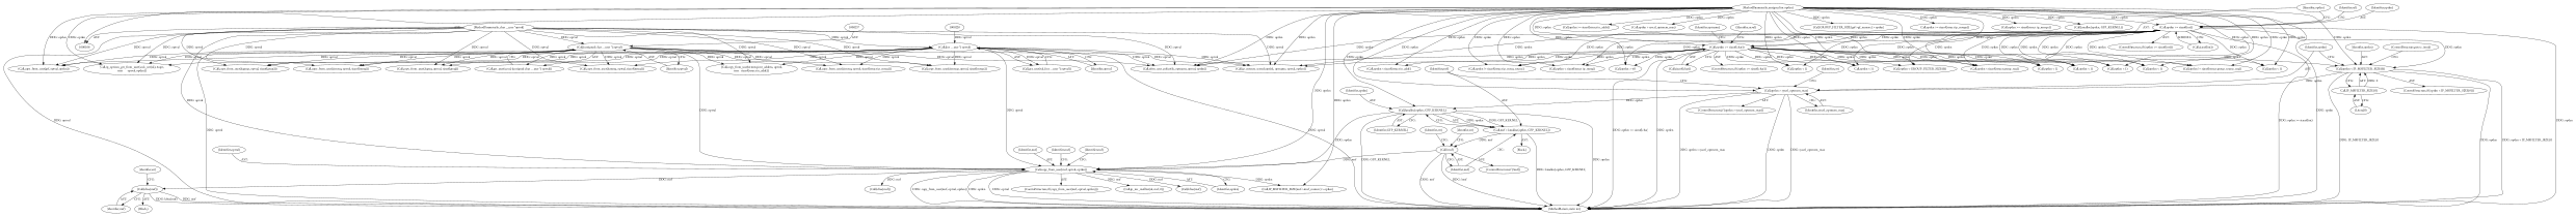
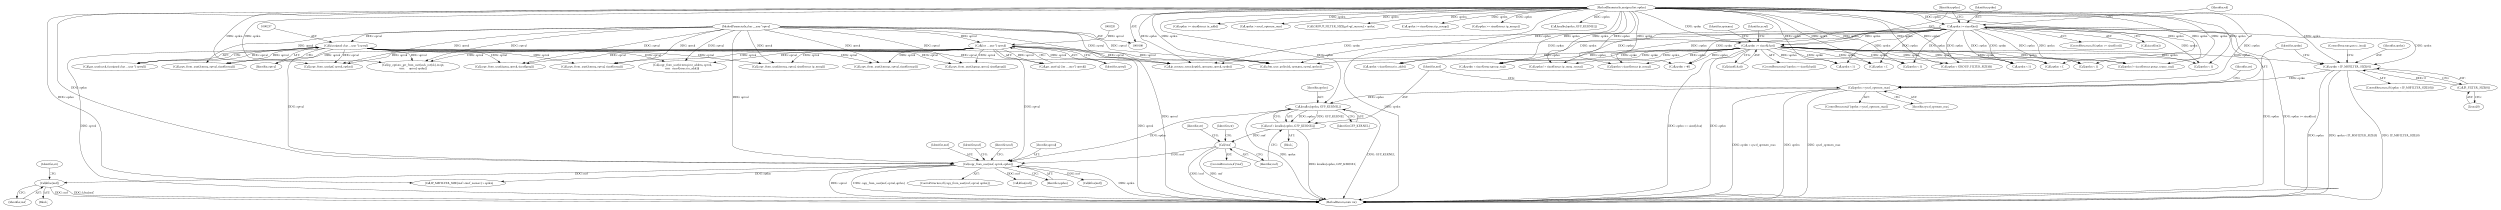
  digraph {
    fontname="EB Garamond"
    node [fontname="EB Garamond"]
    edge [fontname="EB Garamond"]
    n1 [label="(Call,kfree(msf))"]
    n2 [label="(Identifier,msf)"]
    n3 [label="(Block,)"]
    n4 [label="(MethodReturn,static int)"]
    n5 [label="(Call,copy_from_user(msf, optval, optlen))"]
    n6 [label="(Call,IP_MSFILTER_SIZE(msf->imsf_numsrc) > optlen)"]
    n7 [label="(ControlStructure,if (copy_from_user(msf, optval, optlen)))"]
-   n8 [label="(Call,ip_mc_msfilter(sk, msf, 0))"]
    n9 [label="(Call,kfree(msf))"]
    n10 [label="(Identifier,optlen)"]
    n11 [label="(Call,kfree(msf))"]
    n12 [label="(Call,!msf)"]
    n13 [label="(Identifier,msf)"]
    n14 [label="(ControlStructure,if (!msf))"]
    n15 [label="(Call,msf = kmalloc(optlen, GFP_KERNEL))"]
    n16 [label="(Call,kmalloc(optlen, GFP_KERNEL))"]
    n17 [label="(Block,)"]
    n18 [label="(Identifier,GFP_KERNEL)"]
    n19 [label="(Call,optlen > sysctl_optmem_max)"]
    n20 [label="(ControlStructure,if (optlen > sysctl_optmem_max))"]
    n21 [label="(Identifier,sysctl_optmem_max)"]
    n22 [label="(Call,optlen < IP_MSFILTER_SIZE(0))"]
-   n23 [label="(Call,IP_MSFILTER_SIZE(0))"]
+   n23 [label="(Call,IP_FILTER_SIZE(0))"]
    n24 [label="(ControlStructure,if (optlen < IP_MSFILTER_SIZE(0)))"]
    n25 [label="(Literal,0)"]
    n26 [label="(Call,optlen >= sizeof(char))"]
    n27 [label="(Call,optlen < 1)"]
    n28 [label="(Call,optlen < GROUP_FILTER_SIZE(0))"]
    n29 [label="(Call,optlen < sizeof(struct group_req))"]
    n30 [label="(Call,optlen != sizeof(struct ip_mreq_source))"]
    n31 [label="(Call,optlen < sizeof(struct ip_mreq))"]
    n32 [label="(Call,ip_mroute_setsockopt(sk, optname, optval, optlen))"]
    n33 [label="(Call,optlen > 40)"]
    n34 [label="(Call,optlen < 1)"]
    n35 [label="(Call,optlen < sizeof(struct in_addr))"]
    n36 [label="(Call,optlen < 1)"]
    n37 [label="(Call,sizeof(char))"]
    n38 [label="(Call,xfrm_user_policy(sk, optname, optval, optlen))"]
    n39 [label="(Call,optlen < 1)"]
    n40 [label="(ControlStructure,if (optlen >= sizeof(char)))"]
    n41 [label="(Call,optlen < 1)"]
    n42 [label="(Call,optlen < 1)"]
    n43 [label="(Call,optlen != sizeof(struct group_source_req))"]
    n44 [label="(Call,optlen < 1)"]
    n45 [label="(Call,optlen >= sizeof(int))"]
    n46 [label="(ControlStructure,if (optlen >= sizeof(int)))"]
    n47 [label="(Call,sizeof(int))"]
    n48 [label="(MethodParameterIn,unsigned int optlen)"]
    n49 [label="(Call,optlen >= sizeof(struct in_addr))"]
    n50 [label="(Call,ip_options_get_from_user(sock_net(sk), &opt,\n \t\t\t\t\t       optval, optlen))"]
    n51 [label="(Call,optlen > sysctl_optmem_max)"]
    n52 [label="(Call,GROUP_FILTER_SIZE(gsf->gf_numsrc) > optlen)"]
    n53 [label="(Call,optlen >= sizeof(struct ip_mreqn))"]
    n54 [label="(Call,copy_from_user(gsf, optval, optlen))"]
    n55 [label="(Call,optlen >= sizeof(struct ip_mreqn))"]
    n56 [label="(Call,kmalloc(optlen, GFP_KERNEL))"]
    1000108
    n58 [label="(Call,(int __user *) optval)"]
    n59 [label="(Call,copy_from_user(&mreq, optval, sizeof(struct ip_mreq)))"]
    n60 [label="(Call,get_user(val, (int __user *) optval))"]
    n61 [label="(Call,copy_from_user(&mreqs, optval, sizeof(mreqs)))"]
    n62 [label="(Call,copy_from_user(&greqs, optval, sizeof(greqs)))"]
    n63 [label="(Call,copy_from_user(&mreq, optval, sizeof(mreq)))"]
    n64 [label="(Call,copy_from_user(&greq, optval, sizeof(greq)))"]
    n65 [label="(Call,copy_from_user(&mreq, optval, sizeof(mreq)))"]
    n66 [label="(Call,copy_from_user(&mreq.imr_address, optval,\n\t\t\t\t\t   sizeof(struct in_addr)))"]
    n67 [label="(Identifier,optval)"]
    n68 [label="(MethodParameterIn,char __user *optval)"]
    n69 [label="(Call,(unsigned char __user *) optval)"]
    n70 [label="(Call,get_user(ucval, (unsigned char __user *) optval))"]
    n71 [label="(Identifier,optval)"]
    n72 [label="(Identifier,optlen)"]
    n73 [label="(Identifier,ucval)"]
    n74 [label="(Identifier,msf)"]
    n75 [label="(Identifier,msf)"]
    n76 [label="(Identifier,optlen)"]
    n77 [label="(Identifier,err)"]
    n78 [label="(Identifier,optlen)"]
    n79 [label="(Identifier,msf)"]
    n80 [label="(ControlStructure,goto e_inval;)"]
    n81 [label="(Identifier,optval)"]
    n82 [label="(Identifier,err)"]
    n83 [label="(Identifier,err)"]
    n84 [label="(Identifier,optname)"]
    n85 [label="(Identifier,optlen)"]
    n86 [label="(Identifier,err)"]
    n87 [label="(Identifier,optlen)"]
    n88 [label="(Identifier,msf)"]
    n89 [label="(Identifier,val)"]
    1000220
    1000237
    n1 -> n2 [label="CFG: "]
    n1 -> n3 [label="AST: "]
    n1 -> n4 [label="DDG: kfree(msf)"]
    n1 -> n4 [label="DDG: msf"]
    n2 -> n1 [label="AST: "]
    n5 -> n1 [label="DDG: msf"]
    n5 -> n4 [label="DDG: optlen"]
    n5 -> n4 [label="DDG: optval"]
    n5 -> n4 [label="DDG: copy_from_user(msf, optval, optlen)"]
    n5 -> n6 [label="DDG: optlen"]
    n5 -> n7 [label="AST: "]
-   n5 -> n8 [label="DDG: msf"]
    n5 -> n9 [label="DDG: msf"]
    n5 -> n10 [label="CFG: "]
    n5 -> n11 [label="DDG: msf"]
    n10 -> n5 [label="AST: "]
    n12 -> n4 [label="DDG: msf"]
    n12 -> n4 [label="DDG: !msf"]
    n12 -> n5 [label="DDG: msf"]
    n12 -> n13 [label="CFG: "]
    n12 -> n14 [label="AST: "]
    n13 -> n12 [label="AST: "]
    n13 -> n15 [label="CFG: "]
    n15 -> n4 [label="DDG: kmalloc(optlen, GFP_KERNEL)"]
    n15 -> n12 [label="DDG: msf"]
    n15 -> n16 [label="CFG: "]
    n15 -> n17 [label="AST: "]
    n16 -> n4 [label="DDG: optlen"]
    n16 -> n4 [label="DDG: GFP_KERNEL"]
    n16 -> n5 [label="DDG: optlen"]
    n16 -> n15 [label="AST: "]
    n16 -> n15 [label="DDG: optlen"]
    n16 -> n15 [label="DDG: GFP_KERNEL"]
    n16 -> n18 [label="CFG: "]
    n18 -> n16 [label="AST: "]
    n19 -> n4 [label="DDG: optlen > sysctl_optmem_max"]
    n19 -> n4 [label="DDG: optlen"]
    n19 -> n4 [label="DDG: sysctl_optmem_max"]
    n19 -> n16 [label="DDG: optlen"]
    n19 -> n20 [label="AST: "]
    n19 -> n21 [label="CFG: "]
    n21 -> n19 [label="AST: "]
    n22 -> n4 [label="DDG: optlen"]
    n22 -> n4 [label="DDG: optlen < IP_MSFILTER_SIZE(0)"]
    n22 -> n4 [label="DDG: IP_MSFILTER_SIZE(0)"]
    n22 -> n19 [label="DDG: optlen"]
    n22 -> n23 [label="CFG: "]
    n22 -> n24 [label="AST: "]
    n23 -> n22 [label="AST: "]
    n23 -> n22 [label="DDG: 0"]
    n23 -> n25 [label="CFG: "]
    n25 -> n23 [label="AST: "]
    n26 -> n4 [label="DDG: optlen >= sizeof(char)"]
    n26 -> n4 [label="DDG: optlen"]
    n26 -> n22 [label="DDG: optlen"]
    n26 -> n27 [label="DDG: optlen"]
    n26 -> n28 [label="DDG: optlen"]
    n26 -> n29 [label="DDG: optlen"]
    n26 -> n30 [label="DDG: optlen"]
    n26 -> n31 [label="DDG: optlen"]
    n26 -> n32 [label="DDG: optlen"]
    n26 -> n33 [label="DDG: optlen"]
    n26 -> n34 [label="DDG: optlen"]
    n26 -> n35 [label="DDG: optlen"]
    n26 -> n36 [label="DDG: optlen"]
    n26 -> n37 [label="CFG: "]
    n26 -> n38 [label="DDG: optlen"]
    n26 -> n39 [label="DDG: optlen"]
    n26 -> n40 [label="AST: "]
    n26 -> n41 [label="DDG: optlen"]
    n26 -> n42 [label="DDG: optlen"]
    n26 -> n43 [label="DDG: optlen"]
    n26 -> n44 [label="DDG: optlen"]
    n37 -> n26 [label="AST: "]
    n45 -> n4 [label="DDG: optlen"]
    n45 -> n4 [label="DDG: optlen >= sizeof(int)"]
    n45 -> n22 [label="DDG: optlen"]
    n45 -> n26 [label="DDG: optlen"]
    n45 -> n27 [label="DDG: optlen"]
    n45 -> n28 [label="DDG: optlen"]
    n45 -> n29 [label="DDG: optlen"]
    n45 -> n30 [label="DDG: optlen"]
    n45 -> n31 [label="DDG: optlen"]
    n45 -> n32 [label="DDG: optlen"]
    n45 -> n33 [label="DDG: optlen"]
    n45 -> n34 [label="DDG: optlen"]
    n45 -> n36 [label="DDG: optlen"]
    n45 -> n38 [label="DDG: optlen"]
    n45 -> n39 [label="DDG: optlen"]
    n45 -> n41 [label="DDG: optlen"]
    n45 -> n42 [label="DDG: optlen"]
    n45 -> n43 [label="DDG: optlen"]
    n45 -> n44 [label="DDG: optlen"]
    n45 -> n46 [label="AST: "]
    n45 -> n47 [label="CFG: "]
-   n47 -> n45 [label="KERNEL: "]
+   n47 -> n45 [label="AST: "]
    n48 -> n4 [label="DDG: optlen"]
    n48 -> n5 [label="DDG: optlen"]
    n48 -> n6 [label="DDG: optlen"]
    n48 -> n16 [label="DDG: optlen"]
    n48 -> n19 [label="DDG: optlen"]
    n48 -> n22 [label="DDG: optlen"]
    n48 -> n26 [label="DDG: optlen"]
    n48 -> n27 [label="DDG: optlen"]
    n48 -> n28 [label="DDG: optlen"]
    n48 -> n29 [label="DDG: optlen"]
    n48 -> n30 [label="DDG: optlen"]
    n48 -> n31 [label="DDG: optlen"]
    n48 -> n32 [label="DDG: optlen"]
    n48 -> n33 [label="DDG: optlen"]
    n48 -> n34 [label="DDG: optlen"]
    n48 -> n35 [label="DDG: optlen"]
    n48 -> n36 [label="DDG: optlen"]
    n48 -> n38 [label="DDG: optlen"]
    n48 -> n39 [label="DDG: optlen"]
    n48 -> n41 [label="DDG: optlen"]
    n48 -> n42 [label="DDG: optlen"]
    n48 -> n43 [label="DDG: optlen"]
    n48 -> n44 [label="DDG: optlen"]
    n48 -> n45 [label="DDG: optlen"]
    n48 -> n49 [label="DDG: optlen"]
    n48 -> n50 [label="DDG: optlen"]
    n48 -> n51 [label="DDG: optlen"]
    n48 -> n52 [label="DDG: optlen"]
    n48 -> n53 [label="DDG: optlen"]
    n48 -> n54 [label="DDG: optlen"]
    n48 -> n55 [label="DDG: optlen"]
    n48 -> n56 [label="DDG: optlen"]
    n48 -> 1000108 [label="AST: "]
    n58 -> n4 [label="DDG: optval"]
    n58 -> n5 [label="DDG: optval"]
    n58 -> n32 [label="DDG: optval"]
    n58 -> n38 [label="DDG: optval"]
    n58 -> n50 [label="DDG: optval"]
    n58 -> n54 [label="DDG: optval"]
    n58 -> n59 [label="DDG: optval"]
    n58 -> n60 [label="AST: "]
    n58 -> n60 [label="DDG: optval"]
    n58 -> n61 [label="DDG: optval"]
    n58 -> n62 [label="DDG: optval"]
    n58 -> n63 [label="DDG: optval"]
    n58 -> n64 [label="DDG: optval"]
    n58 -> n65 [label="DDG: optval"]
    n58 -> n66 [label="DDG: optval"]
    n58 -> n67 [label="CFG: "]
    n60 -> n58 [label="CFG: "]
    n67 -> n58 [label="AST: "]
    n68 -> n4 [label="DDG: optval"]
    n68 -> n5 [label="DDG: optval"]
    n68 -> n32 [label="DDG: optval"]
    n68 -> n38 [label="DDG: optval"]
    n68 -> n50 [label="DDG: optval"]
    n68 -> n54 [label="DDG: optval"]
    n68 -> 1000108 [label="AST: "]
    n68 -> n58 [label="DDG: optval"]
    n68 -> n59 [label="DDG: optval"]
    n68 -> n61 [label="DDG: optval"]
    n68 -> n62 [label="DDG: optval"]
    n68 -> n63 [label="DDG: optval"]
    n68 -> n64 [label="DDG: optval"]
    n68 -> n65 [label="DDG: optval"]
    n68 -> n66 [label="DDG: optval"]
    n68 -> n69 [label="DDG: optval"]
    n69 -> n4 [label="DDG: optval"]
    n69 -> n5 [label="DDG: optval"]
    n69 -> n32 [label="DDG: optval"]
    n69 -> n38 [label="DDG: optval"]
    n69 -> n50 [label="DDG: optval"]
    n69 -> n54 [label="DDG: optval"]
    n69 -> n59 [label="DDG: optval"]
    n69 -> n61 [label="DDG: optval"]
    n69 -> n62 [label="DDG: optval"]
    n69 -> n63 [label="DDG: optval"]
    n69 -> n64 [label="DDG: optval"]
    n69 -> n65 [label="DDG: optval"]
    n69 -> n66 [label="DDG: optval"]
    n69 -> n70 [label="AST: "]
    n69 -> n70 [label="DDG: optval"]
    n69 -> n71 [label="CFG: "]
    n70 -> n69 [label="CFG: "]
    n71 -> n69 [label="AST: "]
    n72 -> n19 [label="AST: "]
    n72 -> n22 [label="CFG: "]
    n73 -> n26 [label="CFG: "]
    n74 -> n5 [label="AST: "]
    n75 -> n5 [label="CFG: "]
    n76 -> n45 [label="AST: "]
    n77 -> n19 [label="CFG: "]
    n78 -> n16 [label="AST: "]
    n79 -> n5 [label="CFG: "]
    n80 -> n22 [label="CFG: "]
    n81 -> n5 [label="AST: "]
    n82 -> n1 [label="CFG: "]
    n83 -> n12 [label="CFG: "]
    n84 -> n26 [label="CFG: "]
    n85 -> n22 [label="AST: "]
    n86 -> n12 [label="CFG: "]
    n87 -> n26 [label="AST: "]
    n87 -> n45 [label="CFG: "]
    n88 -> n15 [label="AST: "]
    n88 -> n19 [label="CFG: "]
    n89 -> n45 [label="CFG: "]
    1000220 -> n58 [label="DDG: optval"]
    1000237 -> n69 [label="AST: "]
  }
